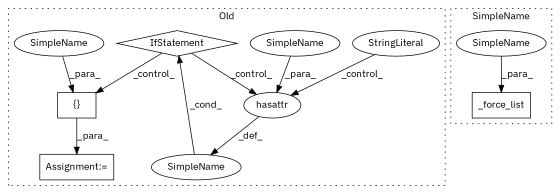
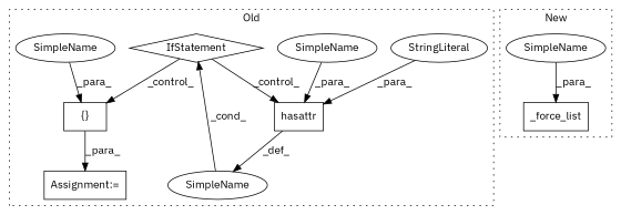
  digraph {
    fontname="IBM Plex Sans"
    node [a=42 fontname="IBM Plex Sans" l=10 shape=ellipse]
    edge [fontname="IBM Plex Sans"]
    n1 [a=25 l="4,2" label=IfStatement s="310,345" shape=diamond]
    n2 [label=SimpleName l=""]
    n3 [a=7 l=1 label="Assignment:=" s=365 shape=box]
    n4 [a=4 l="1,1" label="{}" s="375,386" shape=box]
-   n5 [a=32 l="8,1" label=hasattr s="315,344"]
+   n5 [a=32 l="8,1" label=hasattr s="315,344" shape=box]
    n6 [a=45 label=StringLiteral s=334]
    n7 [label=SimpleName s=376]
    n8 [label=SimpleName s=323]
    n9 [a=32 l="12,1" label=_force_list s="405,427" shape=box]
    n10 [label=SimpleName s=417]
    subgraph cluster_1 {
      label=Old
      style=dotted
      n1
      n2
      n3
      n4
      n5
      n6
      n7
      n8
    }
    subgraph cluster_2 {
-     label=SimpleName
+     label=New
      style=dotted
      n9
      n10
    }
    n1 -> n4 [label=_control_]
    n1 -> n5 [label=_control_]
    n2 -> n1 [label=_cond_]
    n4 -> n3 [label=_para_]
    n5 -> n2 [label=_def_]
-   n6 -> n5 [label=_control_]
+   n6 -> n5 [label=_para_]
    n7 -> n4 [label=_para_]
    n8 -> n5 [label=_para_]
    n10 -> n9 [label=_para_]
  }
